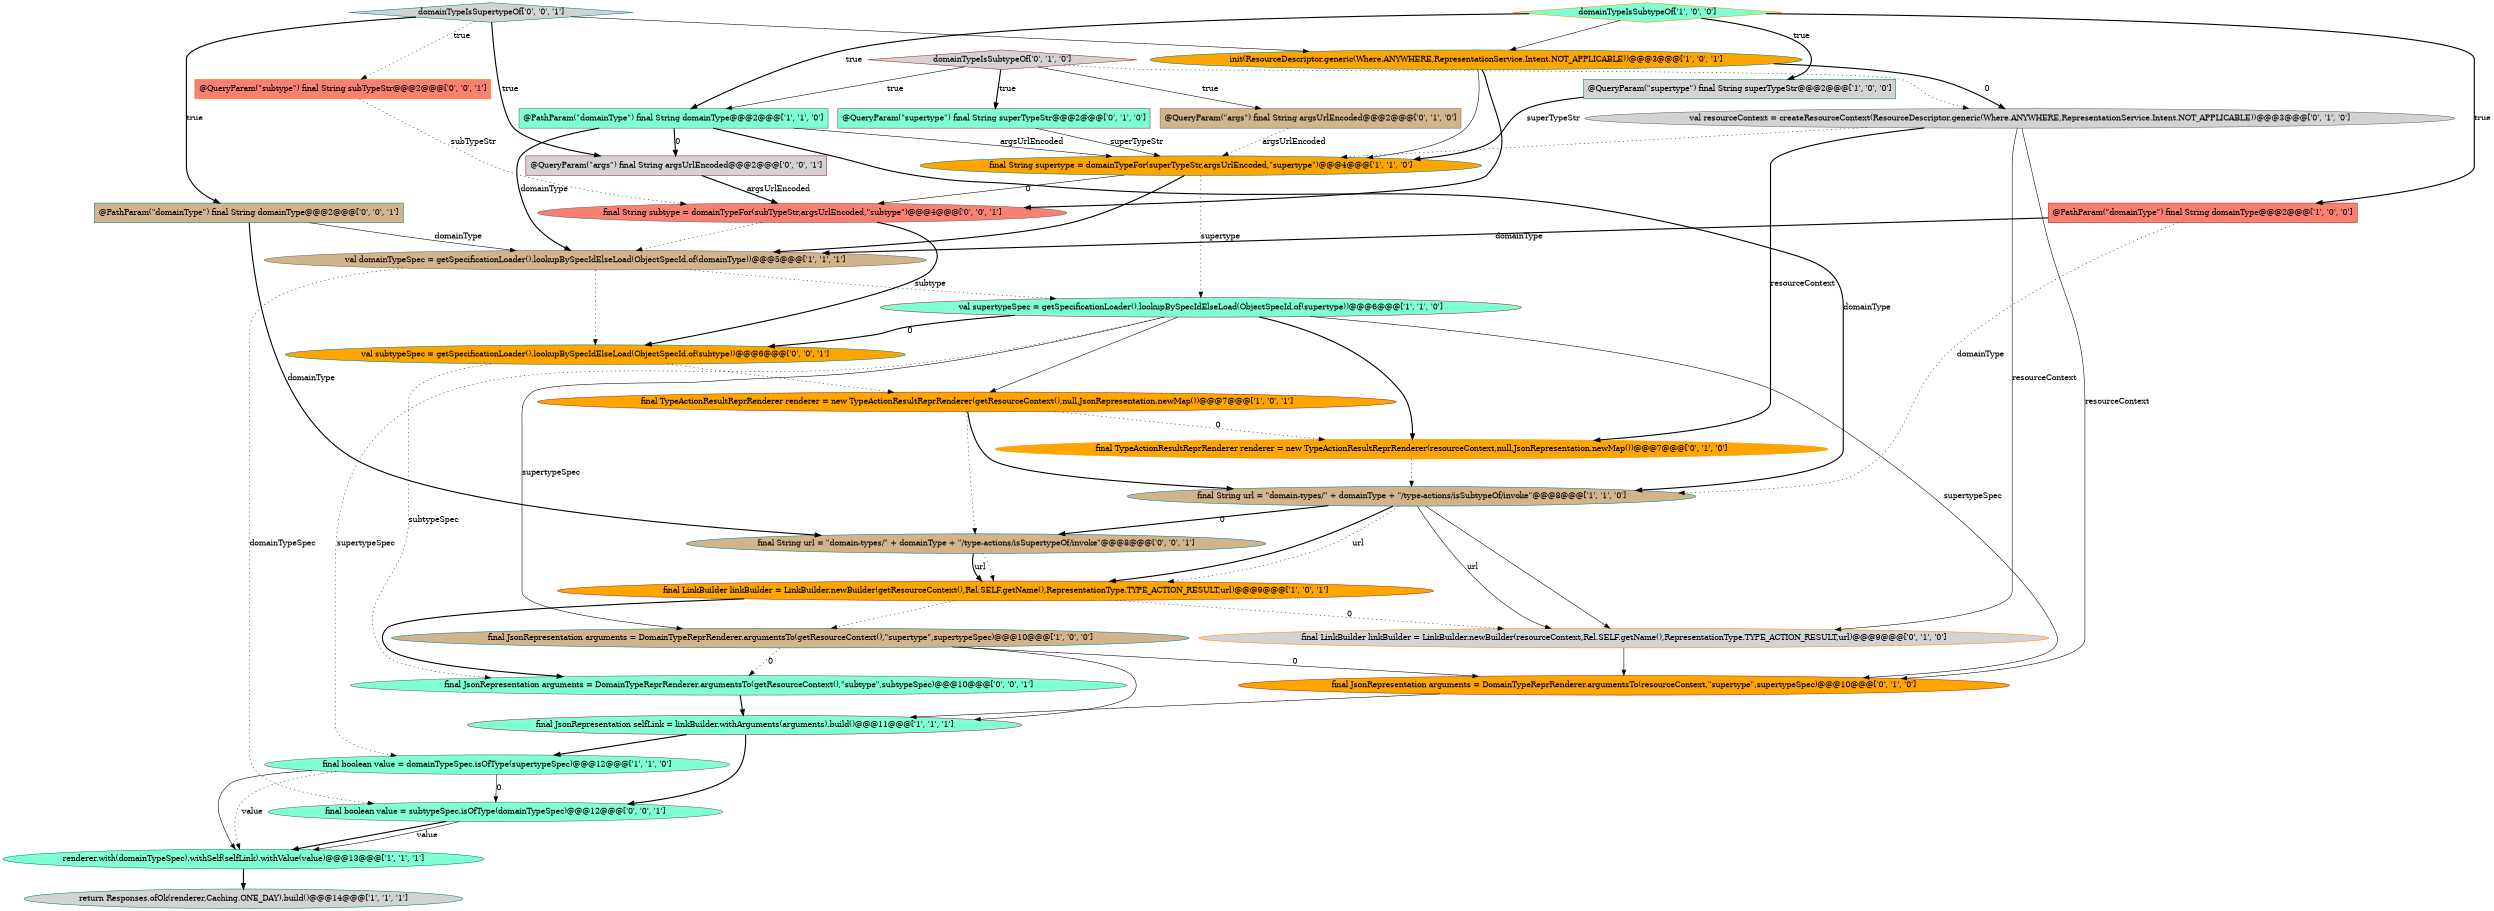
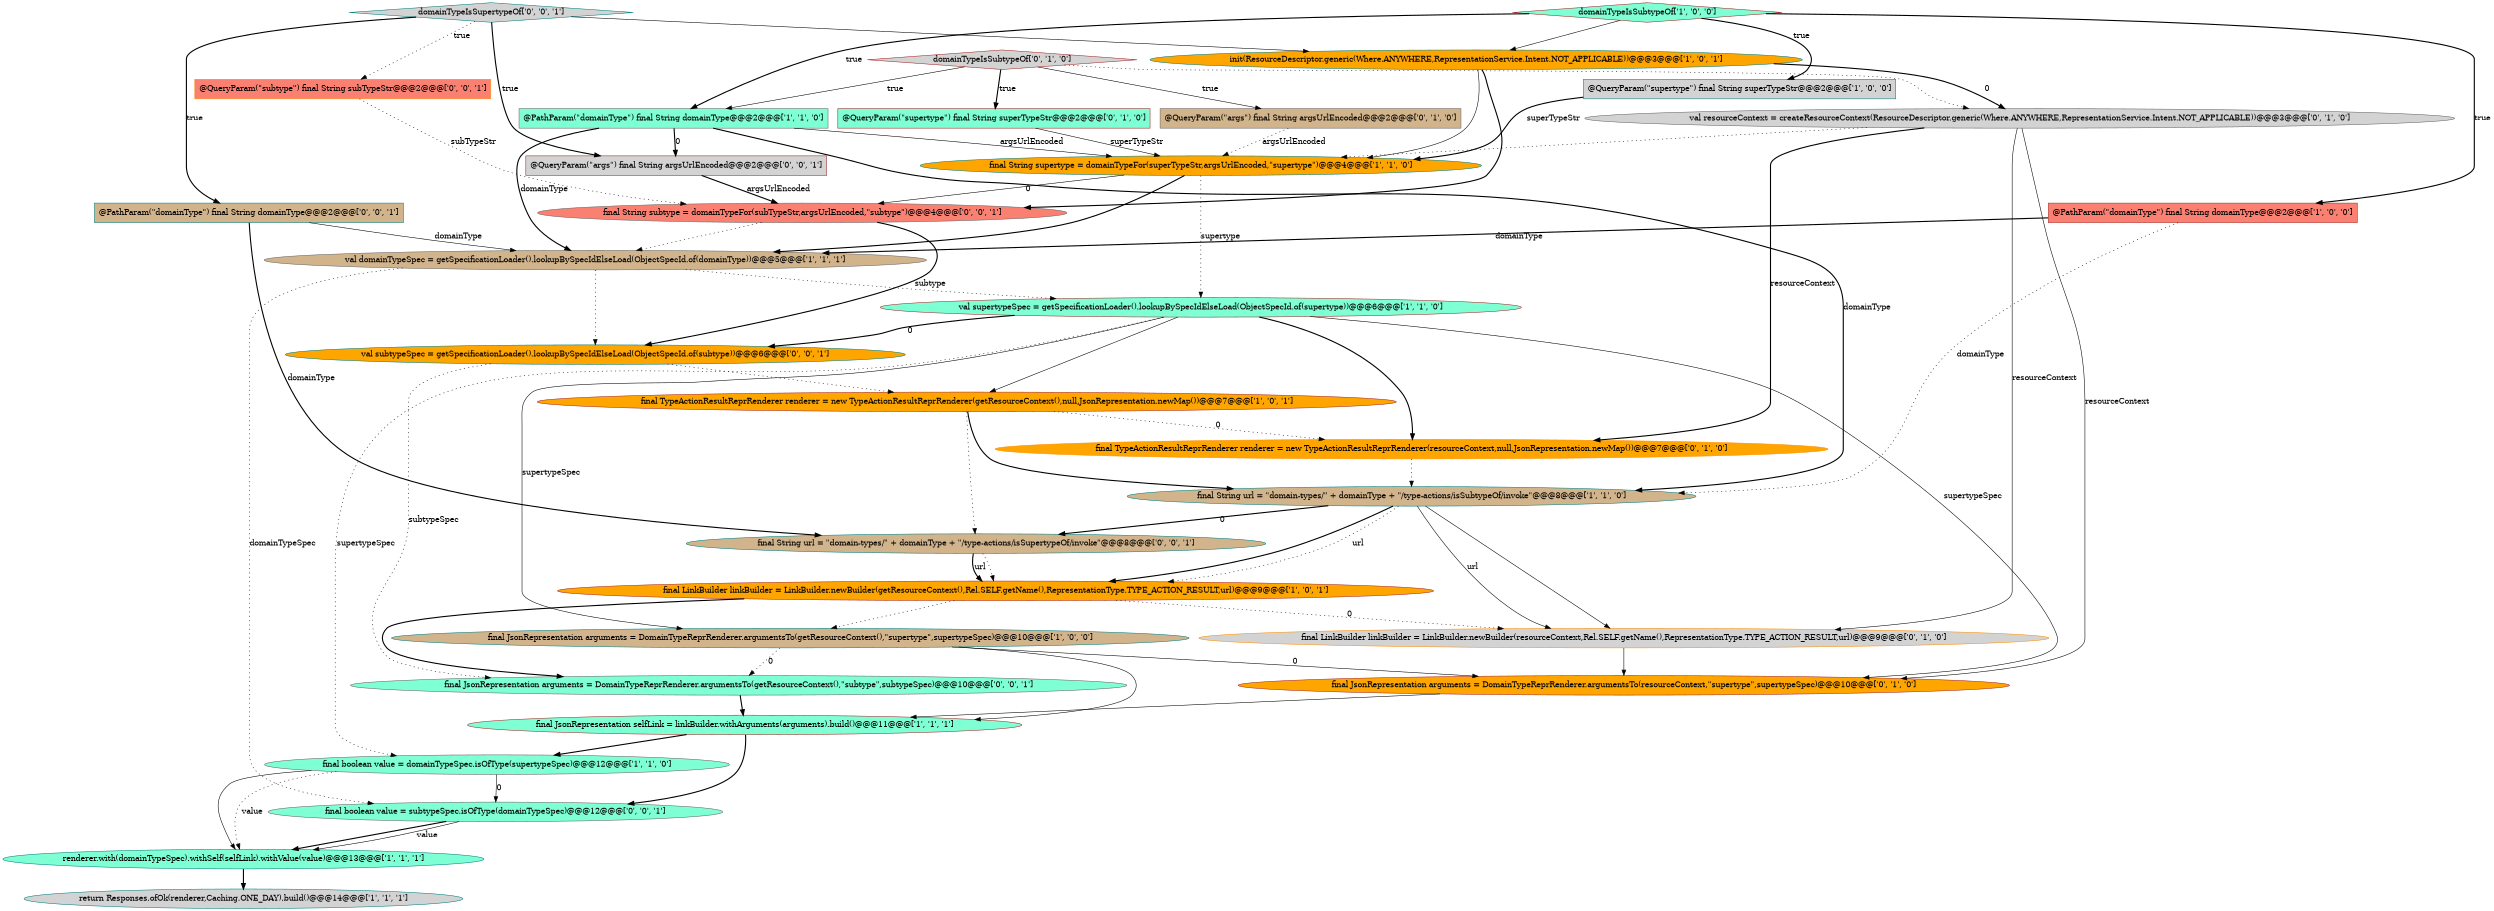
  digraph {
    node [fillcolor=aquamarine shape=ellipse style=filled color=teal]
    edge [style=bold]
    n1 [label="@QueryParam(\"supertype\") final String superTypeStr@@@2@@@['0', '1', '0']" shape=box color=brown]
    n2 [fillcolor=orange label="final String supertype = domainTypeFor(superTypeStr,argsUrlEncoded,\"supertype\")@@@4@@@['1', '1', '0']"]
    n3 [label="renderer.with(domainTypeSpec).withSelf(selfLink).withValue(value)@@@13@@@['1', '1', '1']"]
    n4 [fillcolor=lightgrey label="return Responses.ofOk(renderer,Caching.ONE_DAY).build()@@@14@@@['1', '1', '1']"]
    n5 [label="final boolean value = subtypeSpec.isOfType(domainTypeSpec)@@@12@@@['0', '0', '1']" color=gray40]
    n6 [fillcolor=lightgrey label="domainTypeIsSupertypeOf['0', '0', '1']" shape=diamond]
    n7 [fillcolor=orange label="init(ResourceDescriptor.generic(Where.ANYWHERE,RepresentationService.Intent.NOT_APPLICABLE))@@@3@@@['1', '0', '1']"]
    n8 [fillcolor=salmon label="@QueryParam(\"subtype\") final String subTypeStr@@@2@@@['0', '0', '1']" shape=box color=darkorange]
    n9 [fillcolor=lightgrey label="@QueryParam(\"args\") final String argsUrlEncoded@@@2@@@['0', '0', '1']" shape=box color=brown]
    n10 [fillcolor=tan label="@PathParam(\"domainType\") final String domainType@@@2@@@['0', '0', '1']" shape=box]
    n11 [label="final JsonRepresentation selfLink = linkBuilder.withArguments(arguments).build()@@@11@@@['1', '1', '1']" color=brown]
    n12 [label="final boolean value = domainTypeSpec.isOfType(supertypeSpec)@@@12@@@['1', '1', '0']" color=gray40]
    n13 [fillcolor=lightgrey label="val resourceContext = createResourceContext(ResourceDescriptor.generic(Where.ANYWHERE,RepresentationService.Intent.NOT_APPLICABLE))@@@3@@@['0', '1', '0']" color=gray40]
    n14 [fillcolor=orange label="final JsonRepresentation arguments = DomainTypeReprRenderer.argumentsTo(resourceContext,\"supertype\",supertypeSpec)@@@10@@@['0', '1', '0']" color=brown]
    n15 [fillcolor=lightgrey label="final LinkBuilder linkBuilder = LinkBuilder.newBuilder(resourceContext,Rel.SELF.getName(),RepresentationType.TYPE_ACTION_RESULT,url)@@@9@@@['0', '1', '0']" color=darkorange]
    n16 [fillcolor=orange label="final TypeActionResultReprRenderer renderer = new TypeActionResultReprRenderer(resourceContext,null,JsonRepresentation.newMap())@@@7@@@['0', '1', '0']" color=darkorange]
    n17 [fillcolor=orange label="final LinkBuilder linkBuilder = LinkBuilder.newBuilder(getResourceContext(),Rel.SELF.getName(),RepresentationType.TYPE_ACTION_RESULT,url)@@@9@@@['1', '0', '1']" color=brown]
    n18 [label="final JsonRepresentation arguments = DomainTypeReprRenderer.argumentsTo(getResourceContext(),\"subtype\",subtypeSpec)@@@10@@@['0', '0', '1']" color=gray40]
    n19 [fillcolor=tan label="final JsonRepresentation arguments = DomainTypeReprRenderer.argumentsTo(getResourceContext(),\"supertype\",supertypeSpec)@@@10@@@['1', '0', '0']"]
    n20 [fillcolor=orange label="val subtypeSpec = getSpecificationLoader().lookupBySpecIdElseLoad(ObjectSpecId.of(subtype))@@@6@@@['0', '0', '1']"]
    n21 [fillcolor=orange label="final TypeActionResultReprRenderer renderer = new TypeActionResultReprRenderer(getResourceContext(),null,JsonRepresentation.newMap())@@@7@@@['1', '0', '1']" color=brown]
    n22 [fillcolor=tan label="final String url = \"domain-types/\" + domainType + \"/type-actions/isSubtypeOf/invoke\"@@@8@@@['1', '1', '0']"]
    n23 [fillcolor=tan label="final String url = \"domain-types/\" + domainType + \"/type-actions/isSupertypeOf/invoke\"@@@8@@@['0', '0', '1']"]
    n24 [fillcolor=salmon label="final String subtype = domainTypeFor(subTypeStr,argsUrlEncoded,\"subtype\")@@@4@@@['0', '0', '1']" color=gray40]
    n25 [fillcolor=salmon label="@PathParam(\"domainType\") final String domainType@@@2@@@['1', '0', '0']" shape=box color=brown]
    n26 [fillcolor=tan label="val domainTypeSpec = getSpecificationLoader().lookupBySpecIdElseLoad(ObjectSpecId.of(domainType))@@@5@@@['1', '1', '1']" color=gray40]
    n27 [fillcolor=tan label="@QueryParam(\"args\") final String argsUrlEncoded@@@2@@@['0', '1', '0']" shape=box color=gray40]
    n28 [label="val supertypeSpec = getSpecificationLoader().lookupBySpecIdElseLoad(ObjectSpecId.of(supertype))@@@6@@@['1', '1', '0']" color=brown]
    n29 [fillcolor=lightgrey label="@QueryParam(\"supertype\") final String superTypeStr@@@2@@@['1', '0', '0']" shape=box]
    n30 [label="@PathParam(\"domainType\") final String domainType@@@2@@@['1', '1', '0']" shape=box color=gray40]
-   n31 [label="domainTypeIsSubtypeOf['1', '0', '0']" shape=diamond color=darkorange]
+   n31 [label="domainTypeIsSubtypeOf['1', '0', '0']" shape=diamond color=brown]
    n32 [fillcolor=lightgrey label="domainTypeIsSubtypeOf['0', '1', '0']" shape=diamond color=brown]
    n1 -> n2 [label=superTypeStr style=solid]
    n2 -> n24 [label=0 style=solid]
    n2 -> n26
    n2 -> n28 [label=supertype style=dotted]
    n3 -> n4
    n5 -> n3
    n5 -> n3 [label=value style=solid]
    n6 -> n7 [style=solid]
    n6 -> n8 [label=true style=dotted]
    n6 -> n9 [label=true]
    n6 -> n10 [label=true]
    n7 -> n2 [style=solid]
    n7 -> n13 [label=0]
    n7 -> n24
    n8 -> n24 [label=subTypeStr style=dotted]
    n9 -> n24 [label=argsUrlEncoded]
    n10 -> n23 [label=domainType]
    n10 -> n26 [label=domainType style=solid]
    n11 -> n5
    n11 -> n12
    n12 -> n3 [style=solid]
    n12 -> n3 [label=value style=dotted]
    n12 -> n5 [label=0 style=solid]
    n13 -> n2 [style=dotted]
    n13 -> n14 [label=resourceContext style=solid]
    n13 -> n15 [label=resourceContext style=solid]
    n13 -> n16 [label=resourceContext]
    n14 -> n11 [style=solid]
    n15 -> n14 [style=solid]
    n16 -> n22 [style=dotted]
    n17 -> n15 [label=0 style=dotted]
    n17 -> n18
    n17 -> n19 [style=dotted]
    n18 -> n11
    n19 -> n11 [style=solid]
    n19 -> n14 [label=0 style=solid]
    n19 -> n18 [label=0 style=dotted]
    n20 -> n18 [label=subtypeSpec style=dotted]
    n20 -> n21 [style=dotted]
    n21 -> n16 [label=0 style=dotted]
    n21 -> n22
    n21 -> n23 [style=dotted]
    n22 -> n15 [label=url style=solid]
    n22 -> n15 [style=solid]
    n22 -> n17
    n22 -> n17 [label=url style=dotted]
    n22 -> n23 [label=0]
    n23 -> n17 [style=dotted]
    n23 -> n17 [label=url]
    n24 -> n20 [label=subtype]
    n24 -> n26 [style=dotted]
    n25 -> n22 [label=domainType style=dotted]
    n25 -> n26 [label=domainType]
    n26 -> n5 [label=domainTypeSpec style=dotted]
    n26 -> n20 [style=dotted]
    n26 -> n28 [style=dotted]
    n27 -> n2 [label=argsUrlEncoded style=dotted]
    n28 -> n12 [label=supertypeSpec style=dotted]
    n28 -> n14 [label=supertypeSpec style=solid]
    n28 -> n16
    n28 -> n19 [label=supertypeSpec style=solid]
    n28 -> n20 [label=0]
    n28 -> n21 [style=solid]
    n29 -> n2 [label=superTypeStr]
    n30 -> n2 [label=argsUrlEncoded style=solid]
    n30 -> n9 [label=0]
    n30 -> n22 [label=domainType]
    n30 -> n26 [label=domainType]
    n31 -> n7 [style=solid]
    n31 -> n25 [label=true]
    n31 -> n29 [label=true]
    n31 -> n30 [label=true]
    n32 -> n1 [label=true]
    n32 -> n13 [style=dotted]
    n32 -> n27 [label=true style=solid]
    n32 -> n30 [label=true style=solid]
  }
